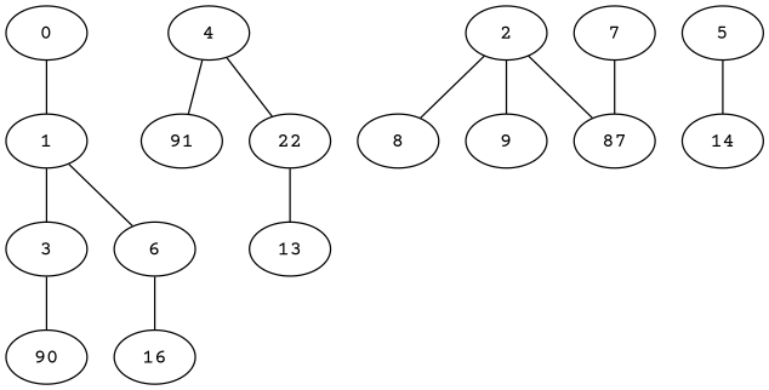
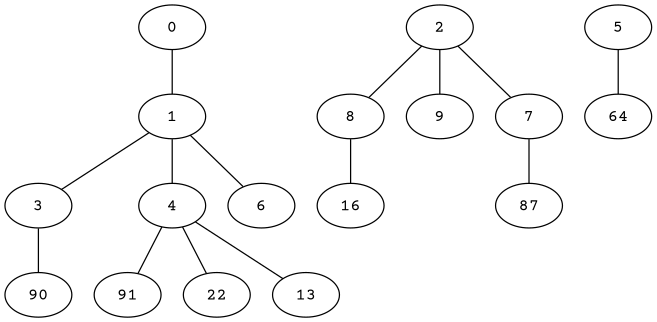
  graph {
    fontname="Courier Prime"
    node [fontname="Courier Prime"]
    edge [fontname="Courier Prime"]
    0
    1
    3
    4
    6
    2
    8
    9
    7
    n10 [label=90]
    n11 [label=91]
    n12 [label=22]
    13
    5
-   14
+   14 [label=64]
    16
    n17 [label=87]
    0 -- 1
    1 -- 3
+   1 -- 4
    1 -- 6
    3 -- n10
    4 -- n11
    4 -- n12
-   n12 -- 13
-   6 -- 16
+   4 -- 13
+   8 -- 16
    2 -- 8
    2 -- 9
-   2 -- n17
+   2 -- 7
    7 -- n17
    5 -- 14
  }
